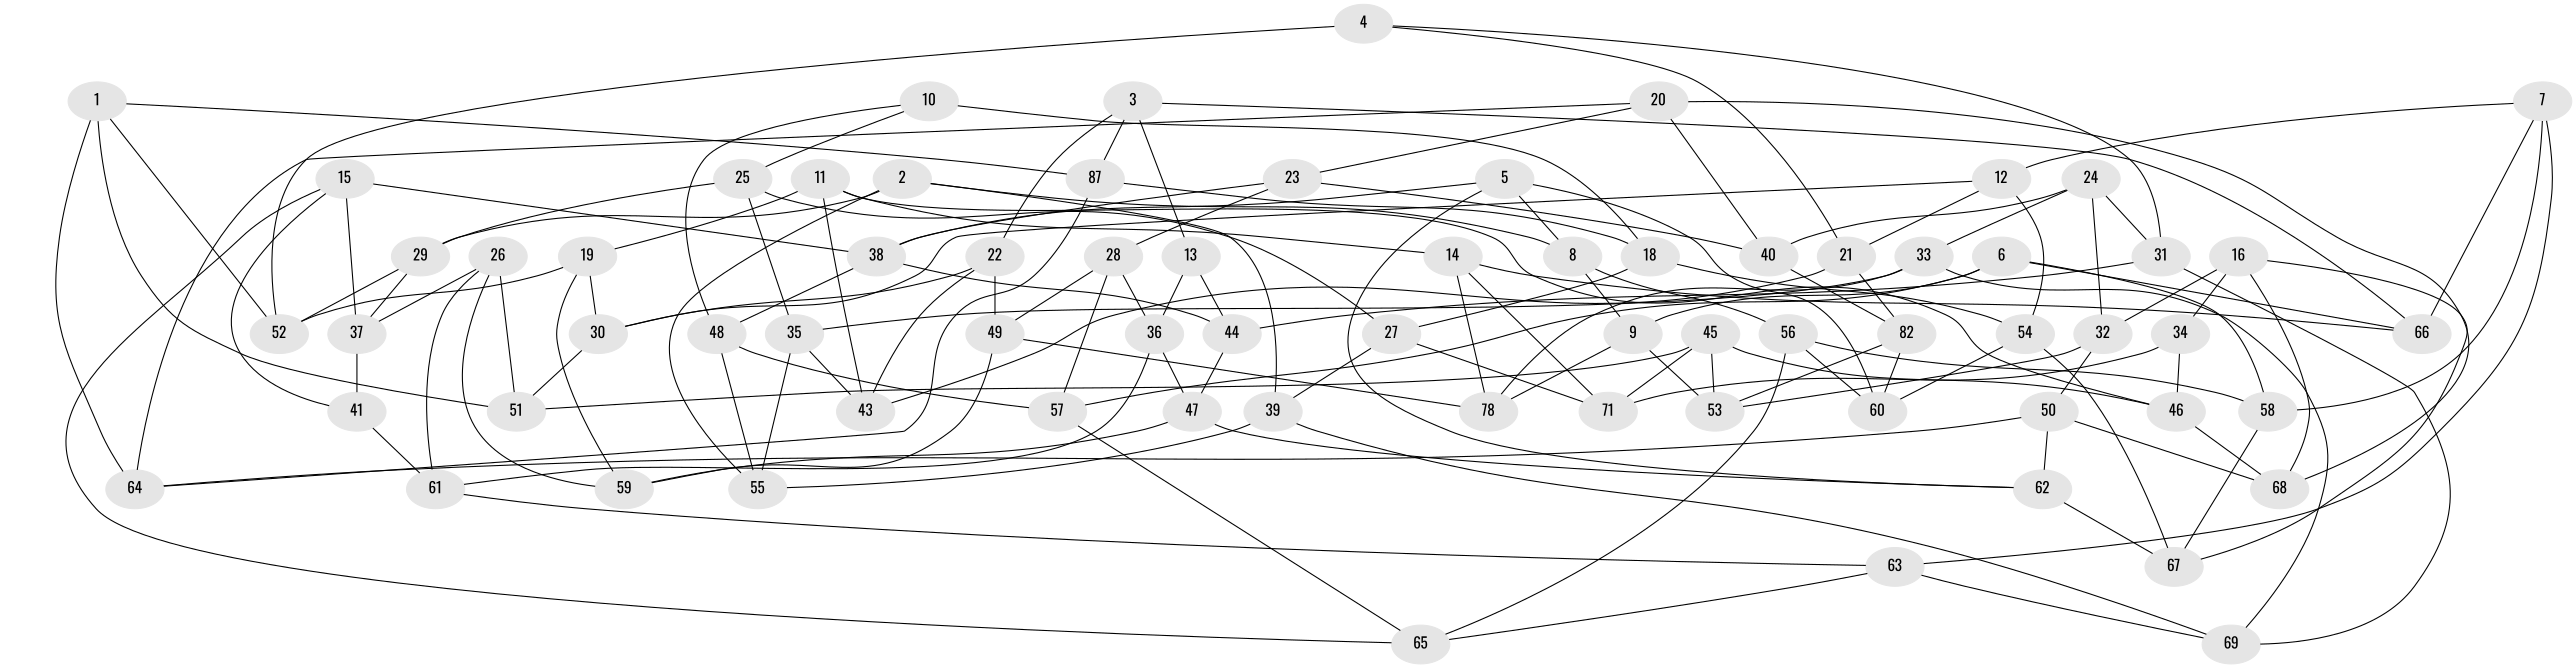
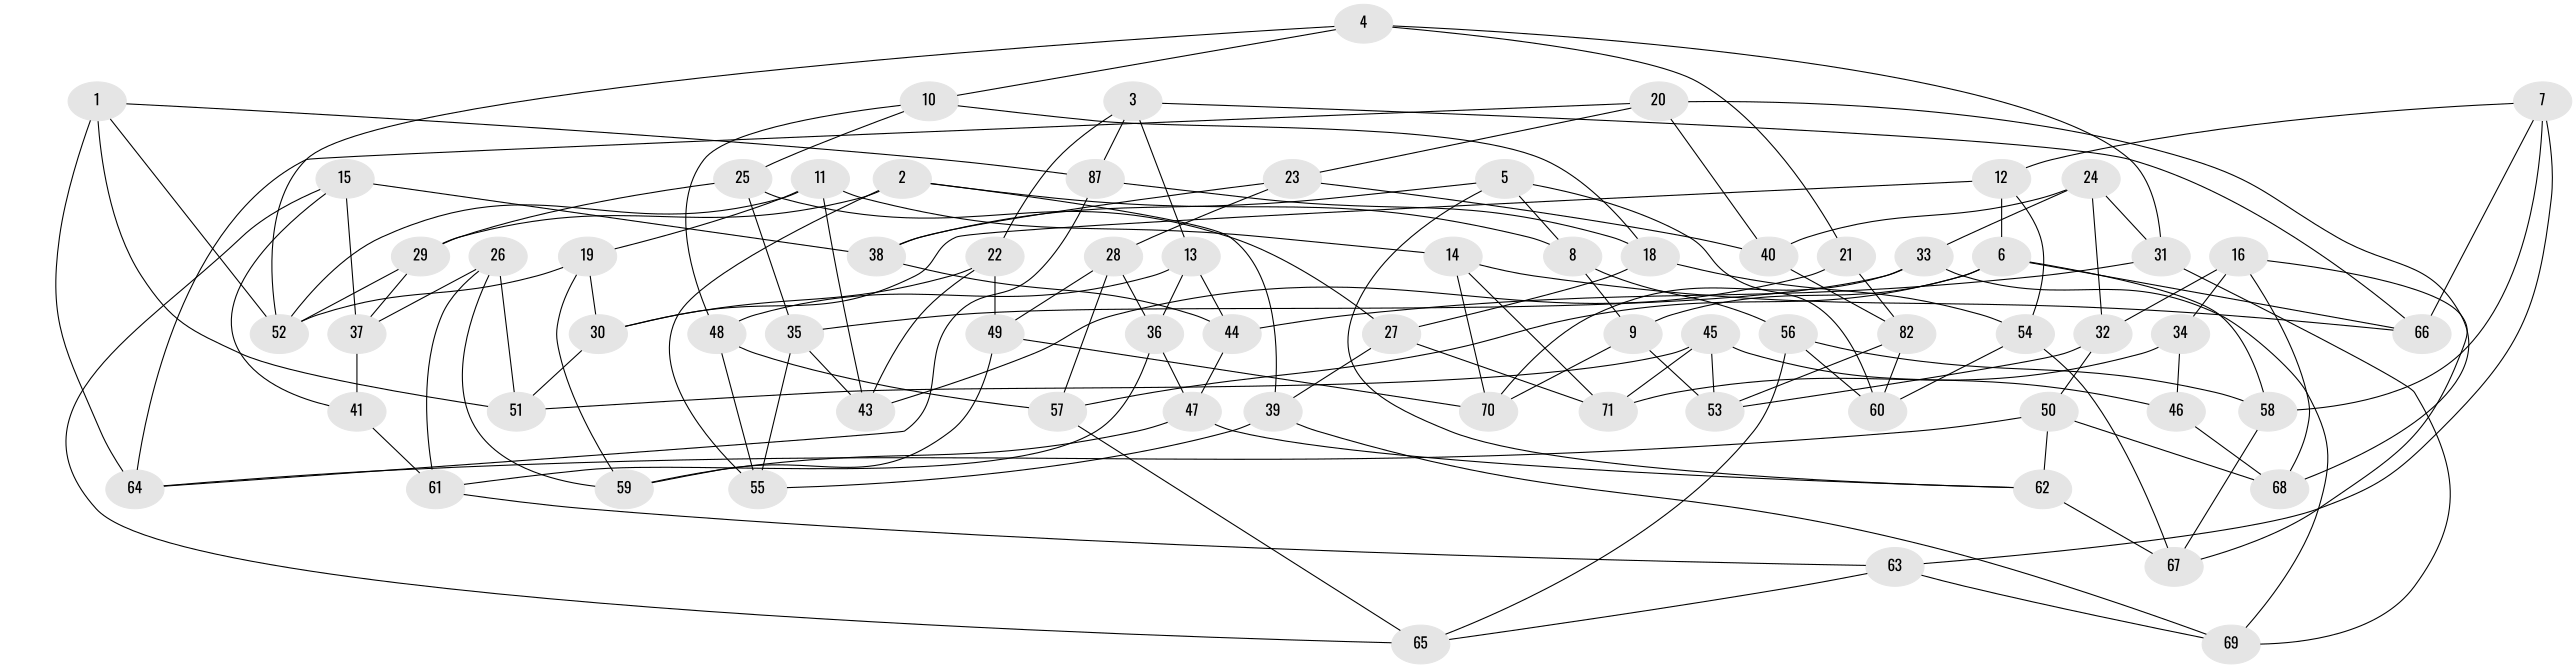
  graph {
    fontname=Oswald
    node [color=gray90 fontname=Oswald style=filled]
    edge [fontname=Oswald]
    n1 [label=87]
    1
    51
    52
    64
    18
    2
    8
    29
    39
    55
    9
    56
    37
    69
    3
    13
    22
    66
    48
    36
    44
    43
    30
    49
    4
    10
    21
    31
    25
    n31 [label=82]
    5
    38
    60
    62
    67
    6
    57
    58
    53
-   70 [label=78]
+   70
    65
    7
    12
    63
    54
    27
    35
    11
    14
    19
    46
    71
    59
    68
    61
    47
    15
    41
    16
    32
    34
    50
    20
    23
    40
    28
    24
    33
    26
    45
    n1 -- 64
    n1 -- 18
    1 -- n1
    1 -- 51
    1 -- 52
    1 -- 64
    18 -- 54
    18 -- 27
    2 -- 8
    2 -- 29
    2 -- 39
    2 -- 55
    8 -- 9
    8 -- 56
    29 -- 52
    29 -- 37
    39 -- 55
    39 -- 69
    9 -- 53
    9 -- 70
    56 -- 60
    56 -- 58
    56 -- 65
    37 -- 41
    3 -- n1
    3 -- 13
    3 -- 22
    3 -- 66
-   38 -- 48
+   13 -- 48
    13 -- 36
    13 -- 44
    22 -- 43
    22 -- 30
    22 -- 49
    48 -- 55
    48 -- 57
    36 -- 61
    36 -- 47
    44 -- 47
    30 -- 51
    49 -- 70
    49 -- 59
    4 -- 52
+   4 -- 10
    4 -- 21
    4 -- 31
    10 -- 18
    10 -- 48
    10 -- 25
    21 -- 43
    21 -- n31
    31 -- 69
    31 -- 44
    25 -- 29
    25 -- 27
    25 -- 35
    n31 -- 60
    n31 -- 53
    5 -- 8
    5 -- 38
    5 -- 60
    5 -- 62
    38 -- 44
    62 -- 67
    6 -- 9
    6 -- 66
    6 -- 57
    6 -- 58
    57 -- 65
    58 -- 67
    7 -- 66
    7 -- 58
    7 -- 12
    7 -- 63
    12 -- 30
-   12 -- 21
+   12 -- 6
    12 -- 54
    63 -- 69
    63 -- 65
    54 -- 60
    54 -- 67
    27 -- 39
    27 -- 71
    35 -- 55
    35 -- 43
    11 -- 43
    11 -- 14
    11 -- 19
-   11 -- 46
+   11 -- 52
    14 -- 66
    14 -- 70
    14 -- 71
    19 -- 52
    19 -- 30
    19 -- 59
    46 -- 68
    61 -- 63
    47 -- 62
    47 -- 59
    15 -- 37
    15 -- 38
    15 -- 65
    15 -- 41
    41 -- 61
    16 -- 67
    16 -- 68
    16 -- 32
    16 -- 34
    32 -- 53
    32 -- 50
    34 -- 46
    34 -- 71
    50 -- 64
    50 -- 62
    50 -- 68
    20 -- 64
    20 -- 68
    20 -- 23
    20 -- 40
    23 -- 38
    23 -- 40
    23 -- 28
    40 -- n31
    28 -- 36
    28 -- 49
    28 -- 57
    24 -- 31
    24 -- 32
    24 -- 40
    24 -- 33
    33 -- 69
    33 -- 70
    33 -- 35
    26 -- 51
    26 -- 37
    26 -- 59
    26 -- 61
    45 -- 51
    45 -- 53
    45 -- 46
    45 -- 71
  }
